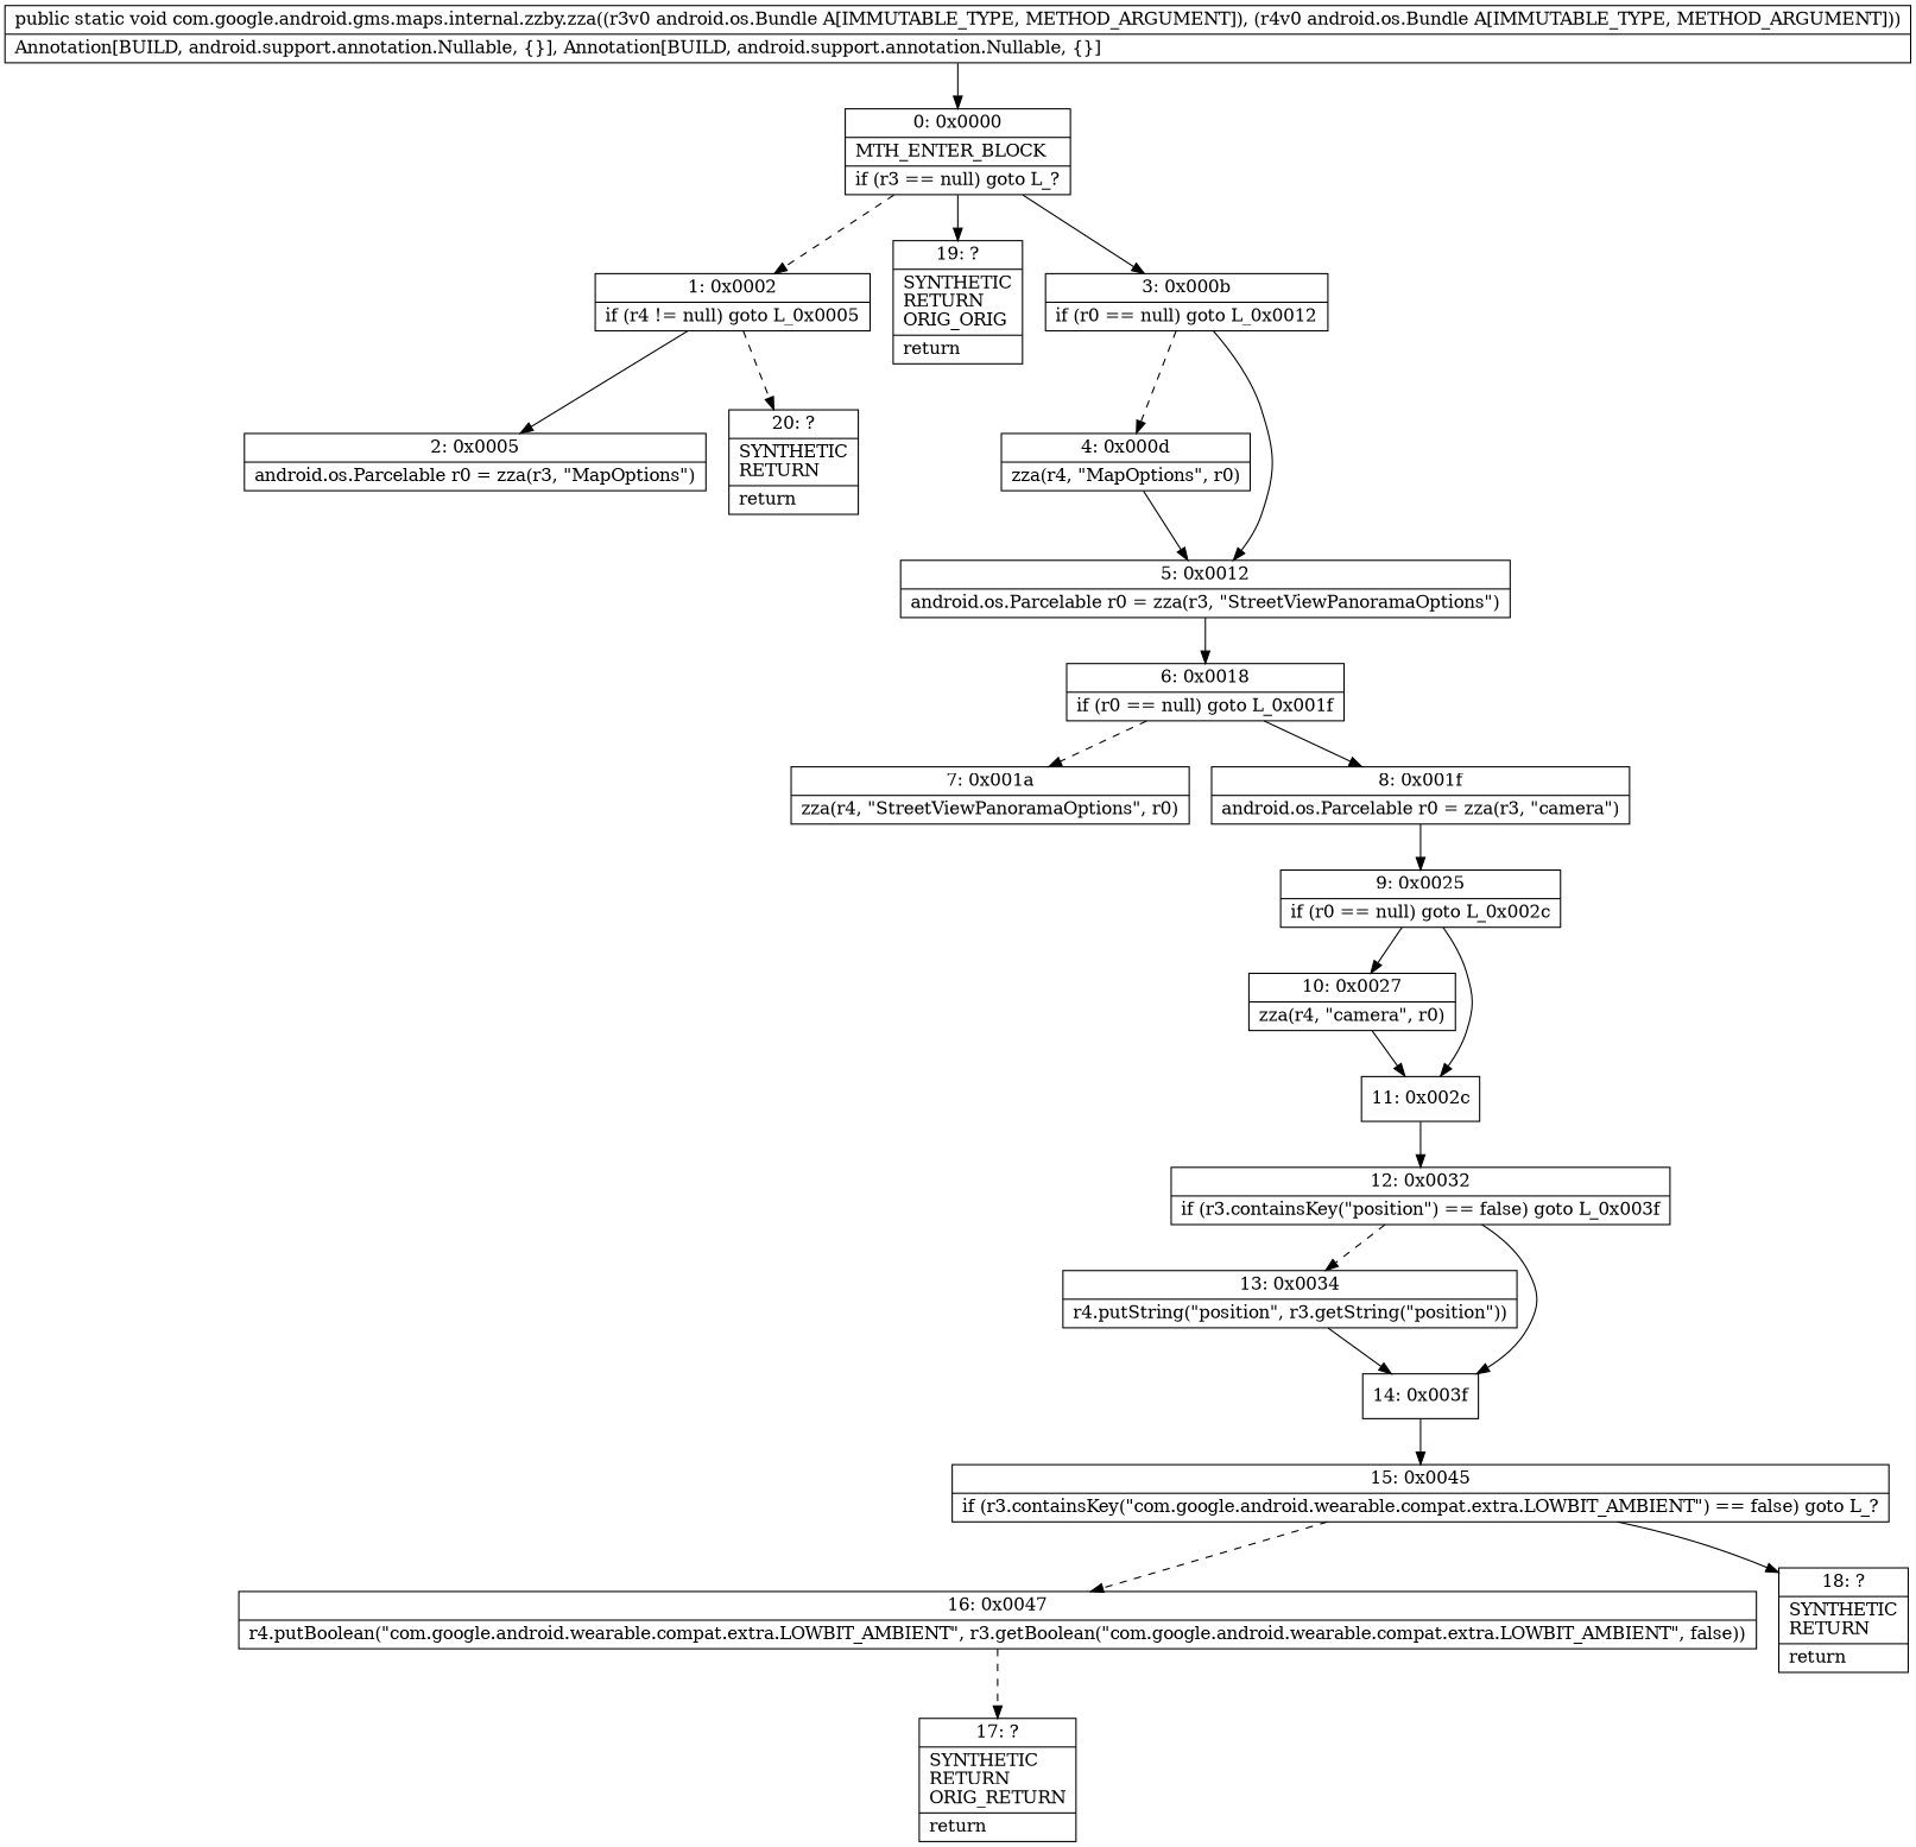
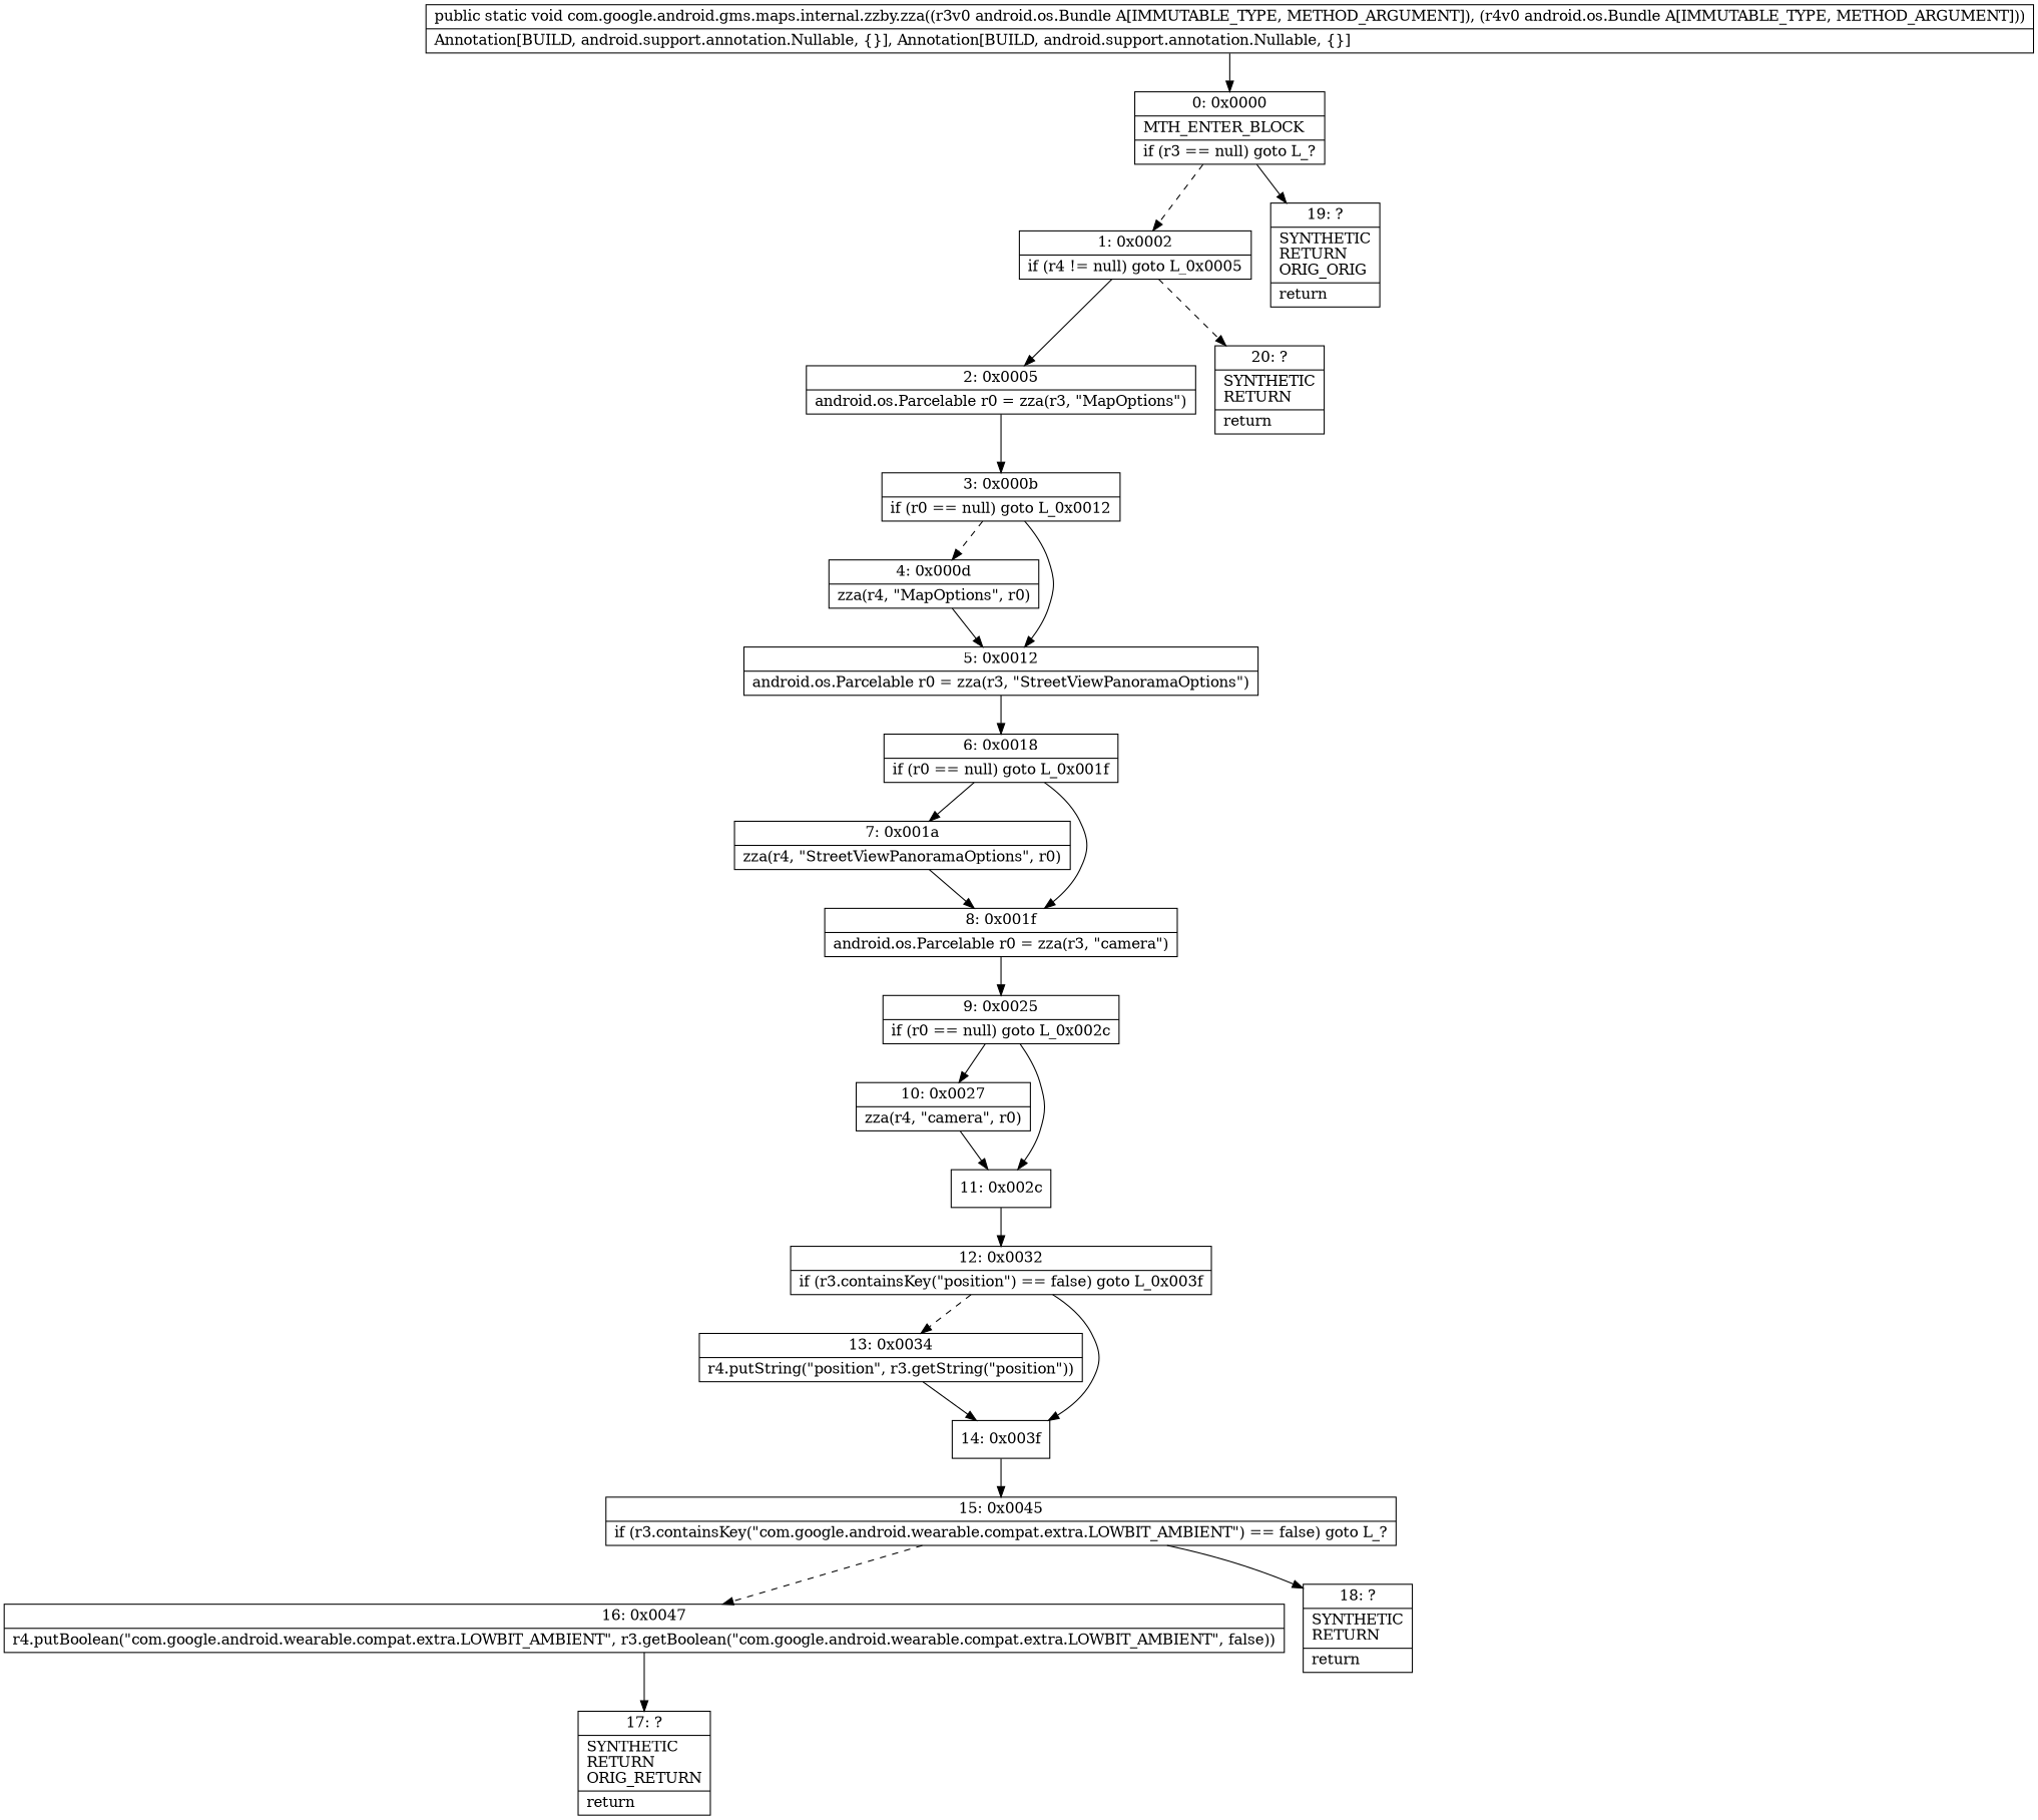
  digraph {
    node [shape=record]
    n1 [label="{0\:\ 0x0000|MTH_ENTER_BLOCK\l|if (r3 == null) goto L_?\l}"]
    n2 [label="{1\:\ 0x0002|if (r4 != null) goto L_0x0005\l}"]
    n3 [label="{19\:\ ?|SYNTHETIC\lRETURN\lORIG_ORIG\l|return\l}"]
    n4 [label="{2\:\ 0x0005|android.os.Parcelable r0 = zza(r3, \"MapOptions\")\l}"]
    n5 [label="{20\:\ ?|SYNTHETIC\lRETURN\l|return\l}"]
    n6 [label="{3\:\ 0x000b|if (r0 == null) goto L_0x0012\l}"]
    n7 [label="{4\:\ 0x000d|zza(r4, \"MapOptions\", r0)\l}"]
    n8 [label="{5\:\ 0x0012|android.os.Parcelable r0 = zza(r3, \"StreetViewPanoramaOptions\")\l}"]
    n9 [label="{6\:\ 0x0018|if (r0 == null) goto L_0x001f\l}"]
    n10 [label="{7\:\ 0x001a|zza(r4, \"StreetViewPanoramaOptions\", r0)\l}"]
    n11 [label="{8\:\ 0x001f|android.os.Parcelable r0 = zza(r3, \"camera\")\l}"]
    n12 [label="{9\:\ 0x0025|if (r0 == null) goto L_0x002c\l}"]
    n13 [label="{10\:\ 0x0027|zza(r4, \"camera\", r0)\l}"]
    n14 [label="{11\:\ 0x002c}"]
    n15 [label="{12\:\ 0x0032|if (r3.containsKey(\"position\") == false) goto L_0x003f\l}"]
    n16 [label="{13\:\ 0x0034|r4.putString(\"position\", r3.getString(\"position\"))\l}"]
    n17 [label="{14\:\ 0x003f}"]
    n18 [label="{15\:\ 0x0045|if (r3.containsKey(\"com.google.android.wearable.compat.extra.LOWBIT_AMBIENT\") == false) goto L_?\l}"]
    n19 [label="{16\:\ 0x0047|r4.putBoolean(\"com.google.android.wearable.compat.extra.LOWBIT_AMBIENT\", r3.getBoolean(\"com.google.android.wearable.compat.extra.LOWBIT_AMBIENT\", false))\l}"]
    n20 [label="{18\:\ ?|SYNTHETIC\lRETURN\l|return\l}"]
    n21 [label="{17\:\ ?|SYNTHETIC\lRETURN\lORIG_RETURN\l|return\l}"]
    n22 [label="{public static void com.google.android.gms.maps.internal.zzby.zza((r3v0 android.os.Bundle A[IMMUTABLE_TYPE, METHOD_ARGUMENT]), (r4v0 android.os.Bundle A[IMMUTABLE_TYPE, METHOD_ARGUMENT]))  | Annotation[BUILD, android.support.annotation.Nullable, \{\}], Annotation[BUILD, android.support.annotation.Nullable, \{\}]\l}"]
    n1 -> n2 [style=dashed]
    n1 -> n3
    n2 -> n4
    n2 -> n5 [style=dashed]
-   n1 -> n6
+   n4 -> n6
    n6 -> n7 [style=dashed]
    n6 -> n8
    n7 -> n8
    n8 -> n9
-   n9 -> n10 [style=dashed]
+   n9 -> n10 [style=solid]
    n9 -> n11
+   n10 -> n11
    n11 -> n12
    n12 -> n13 [style=solid]
    n12 -> n14
    n13 -> n14
    n14 -> n15
    n15 -> n16 [style=dashed]
    n15 -> n17
    n16 -> n17
    n17 -> n18
    n18 -> n19 [style=dashed]
    n18 -> n20
-   n19 -> n21 [style=dashed]
+   n19 -> n21
    n22 -> n1
  }
